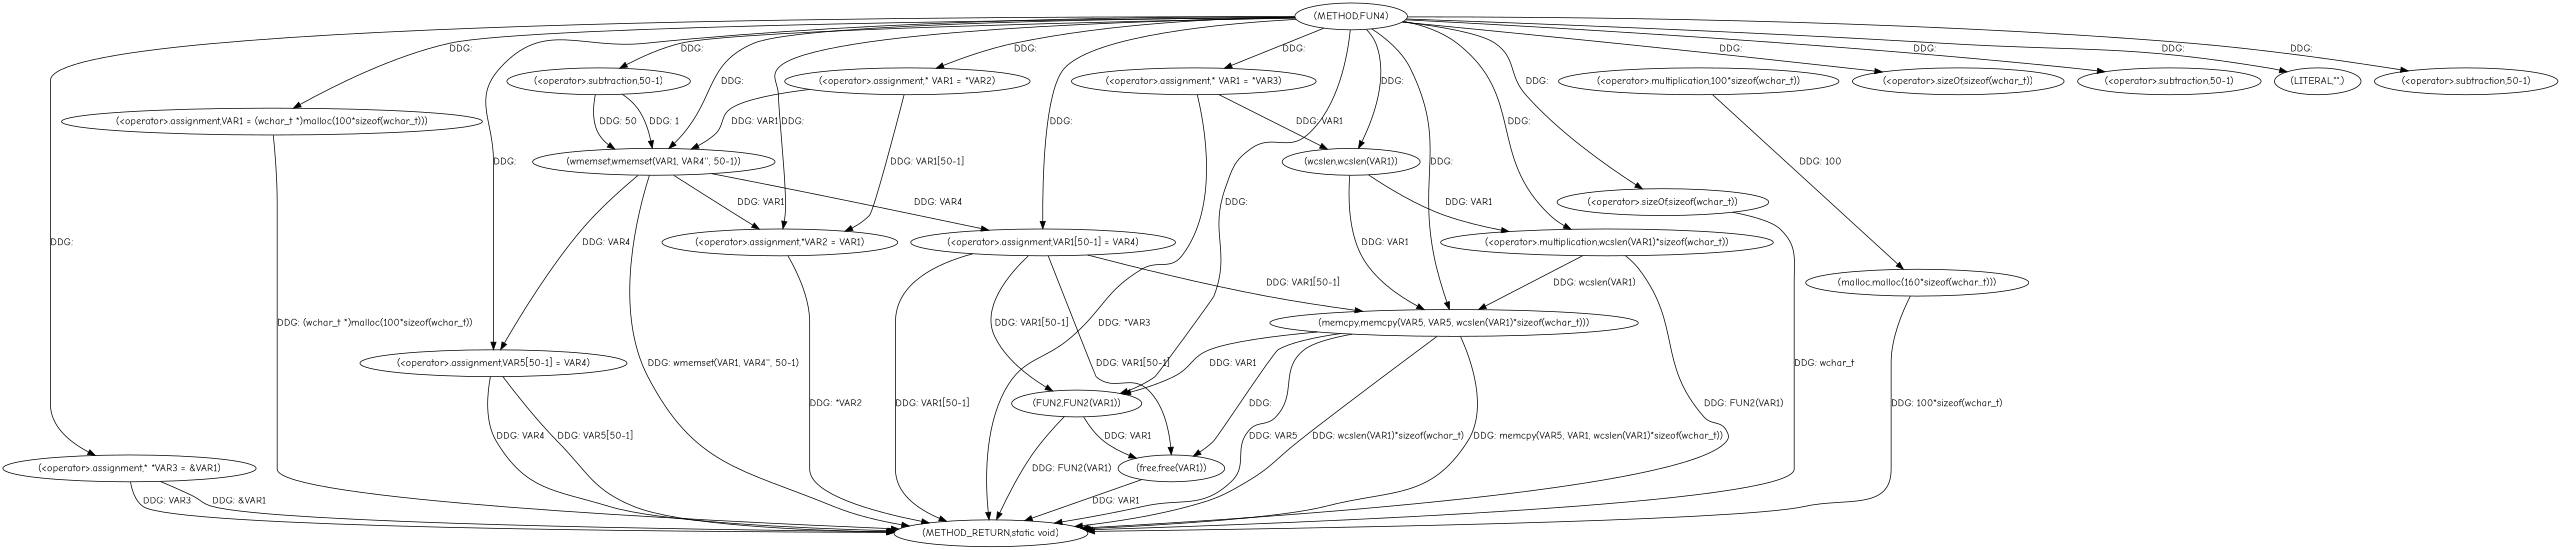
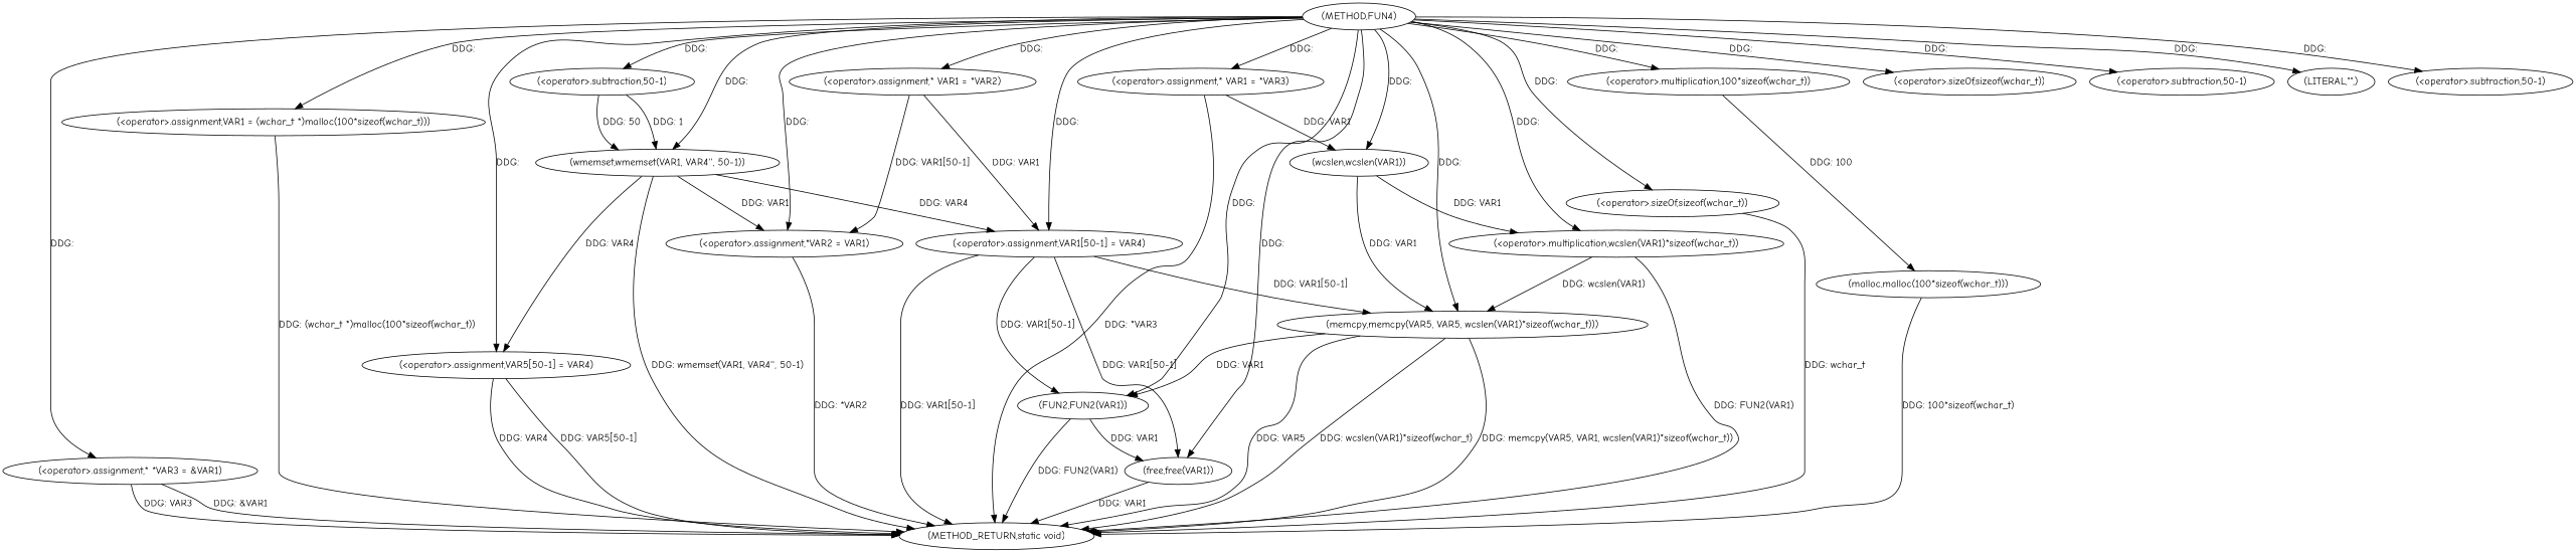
  digraph {
    fontname="Comic Neue"
    node [fontname="Comic Neue"]
    edge [fontname="Comic Neue"]
    n1 [label="(METHOD,FUN4)"]
    n2 [label="(<operator>.assignment,* *VAR3 = &VAR1)"]
    n3 [label="(<operator>.assignment,VAR1 = (wchar_t *)malloc(100*sizeof(wchar_t)))"]
    n4 [label="(<operator>.multiplication,100*sizeof(wchar_t))"]
    n5 [label="(<operator>.sizeOf,sizeof(wchar_t))"]
    n6 [label="(<operator>.assignment,* VAR1 = *VAR2)"]
    n7 [label="(wmemset,wmemset(VAR1, VAR4'', 50-1))"]
    n8 [label="(<operator>.subtraction,50-1)"]
    n9 [label="(<operator>.assignment,VAR1[50-1] = VAR4)"]
    n10 [label="(<operator>.subtraction,50-1)"]
    n11 [label="(<operator>.assignment,*VAR2 = VAR1)"]
    n12 [label="(<operator>.assignment,* VAR1 = *VAR3)"]
    n13 [label="(LITERAL,\"\",)"]
    n14 [label="(memcpy,memcpy(VAR5, VAR5, wcslen(VAR1)*sizeof(wchar_t)))"]
    n15 [label="(<operator>.multiplication,wcslen(VAR1)*sizeof(wchar_t))"]
    n16 [label="(wcslen,wcslen(VAR1))"]
    n17 [label="(<operator>.sizeOf,sizeof(wchar_t))"]
    n18 [label="(<operator>.assignment,VAR5[50-1] = VAR4)"]
    n19 [label="(<operator>.subtraction,50-1)"]
    n20 [label="(FUN2,FUN2(VAR1))"]
    n21 [label="(free,free(VAR1))"]
    n22 [label="(METHOD_RETURN,static void)"]
-   n23 [label="(malloc,malloc(160*sizeof(wchar_t)))"]
+   n23 [label="(malloc,malloc(100*sizeof(wchar_t)))"]
    n1 -> n2 [label="DDG: "]
    n1 -> n3 [label="DDG: "]
+   n1 -> n4 [label="DDG: "]
    n1 -> n5 [label="DDG: "]
    n1 -> n6 [label="DDG: "]
    n1 -> n7 [label="DDG: "]
    n1 -> n8 [label="DDG: "]
    n1 -> n9 [label="DDG: "]
    n1 -> n10 [label="DDG: "]
    n1 -> n11 [label="DDG: "]
    n1 -> n12 [label="DDG: "]
    n1 -> n13 [label="DDG: "]
    n1 -> n14 [label="DDG: "]
    n1 -> n15 [label="DDG: "]
    n1 -> n16 [label="DDG: "]
    n1 -> n17 [label="DDG: "]
    n1 -> n18 [label="DDG: "]
    n1 -> n19 [label="DDG: "]
    n1 -> n20 [label="DDG: "]
-   n14 -> n21 [label="DDG: "]
+   n1 -> n21 [label="DDG: "]
    n2 -> n22 [label="DDG: VAR3"]
    n2 -> n22 [label="DDG: &VAR1"]
    n3 -> n22 [label="DDG: (wchar_t *)malloc(100*sizeof(wchar_t))"]
    n4 -> n23 [label="DDG: 100"]
-   n6 -> n7 [label="DDG: VAR1"]
+   n6 -> n9 [label="DDG: VAR1"]
    n6 -> n11 [label="DDG: VAR1[50-1]"]
    n7 -> n9 [label="DDG: VAR4"]
    n7 -> n11 [label="DDG: VAR1"]
    n7 -> n18 [label="DDG: VAR4"]
    n7 -> n22 [label="DDG: wmemset(VAR1, VAR4'', 50-1)"]
    n8 -> n7 [label="DDG: 50"]
    n8 -> n7 [label="DDG: 1"]
    n9 -> n14 [label="DDG: VAR1[50-1]"]
    n9 -> n20 [label="DDG: VAR1[50-1]"]
    n9 -> n21 [label="DDG: VAR1[50-1]"]
    n9 -> n22 [label="DDG: VAR1[50-1]"]
    n11 -> n22 [label="DDG: *VAR2"]
    n12 -> n16 [label="DDG: VAR1"]
    n12 -> n22 [label="DDG: *VAR3"]
    n14 -> n20 [label="DDG: VAR1"]
    n14 -> n22 [label="DDG: memcpy(VAR5, VAR1, wcslen(VAR1)*sizeof(wchar_t))"]
    n14 -> n22 [label="DDG: VAR5"]
    n14 -> n22 [label="DDG: wcslen(VAR1)*sizeof(wchar_t)"]
    n15 -> n14 [label="DDG: wcslen(VAR1)"]
    n15 -> n22 [label="DDG: FUN2(VAR1)"]
    n16 -> n14 [label="DDG: VAR1"]
    n16 -> n15 [label="DDG: VAR1"]
    n17 -> n22 [label="DDG: wchar_t"]
    n18 -> n22 [label="DDG: VAR5[50-1]"]
    n18 -> n22 [label="DDG: VAR4"]
    n20 -> n21 [label="DDG: VAR1"]
    n20 -> n22 [label="DDG: FUN2(VAR1)"]
    n21 -> n22 [label="DDG: VAR1"]
    n23 -> n22 [label="DDG: 100*sizeof(wchar_t)"]
  }
